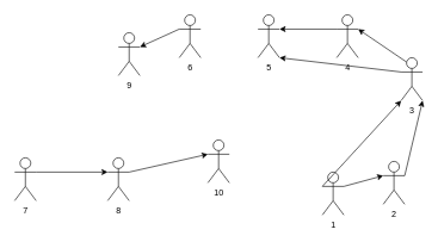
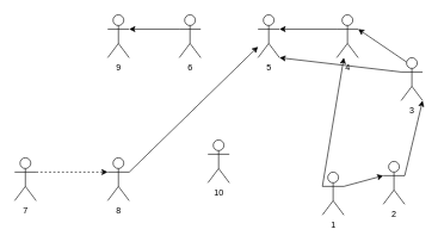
  <mxCell id="0" />
  <mxCell id="1" parent="0" />
  <mxCell id="2" value="6" style="shape=umlActor;verticalLabelPosition=bottom;verticalAlign=top;html=1;outlineConnect=0;" vertex="1" parent="1"><mxGeometry x="250" y="20" width="30" height="60" as="geometry" /></mxCell>
  <mxCell id="3" value="1&lt;div&gt;&lt;br&gt;&lt;/div&gt;" style="shape=umlActor;verticalLabelPosition=bottom;verticalAlign=top;html=1;outlineConnect=0;" vertex="1" parent="1"><mxGeometry x="450" y="240" width="30" height="60" as="geometry" /></mxCell>
  <mxCell id="4" value="7" style="shape=umlActor;verticalLabelPosition=bottom;verticalAlign=top;html=1;outlineConnect=0;" vertex="1" parent="1"><mxGeometry x="20" y="220" width="30" height="60" as="geometry" /></mxCell>
  <mxCell id="5" value="8" style="shape=umlActor;verticalLabelPosition=bottom;verticalAlign=top;html=1;outlineConnect=0;" vertex="1" parent="1"><mxGeometry x="150" y="220" width="30" height="60" as="geometry" /></mxCell>
- <mxCell id="6" value="9" style="shape=umlActor;verticalLabelPosition=bottom;verticalAlign=top;html=1;outlineConnect=0;" vertex="1" parent="1"><mxGeometry x="165" y="45" width="30" height="60" as="geometry" /></mxCell>
+ <mxCell id="6" value="9" style="shape=umlActor;verticalLabelPosition=bottom;verticalAlign=top;html=1;outlineConnect=0;" vertex="1" parent="1"><mxGeometry x="150" y="20" width="30" height="60" as="geometry" /></mxCell>
  <mxCell id="7" value="10&lt;div&gt;&lt;br&gt;&lt;/div&gt;" style="shape=umlActor;verticalLabelPosition=bottom;verticalAlign=top;html=1;outlineConnect=0;" vertex="1" parent="1"><mxGeometry x="290" y="195" width="30" height="60" as="geometry" /></mxCell>
  <mxCell id="8" value="5" style="shape=umlActor;verticalLabelPosition=bottom;verticalAlign=top;html=1;outlineConnect=0;" vertex="1" parent="1"><mxGeometry x="360" y="20" width="30" height="60" as="geometry" /></mxCell>
  <mxCell id="9" value="4" style="shape=umlActor;verticalLabelPosition=bottom;verticalAlign=top;html=1;outlineConnect=0;" vertex="1" parent="1"><mxGeometry x="470" y="20" width="30" height="60" as="geometry" /></mxCell>
  <mxCell id="10" value="3" style="shape=umlActor;verticalLabelPosition=bottom;verticalAlign=top;html=1;outlineConnect=0;" vertex="1" parent="1"><mxGeometry x="560" y="80" width="30" height="60" as="geometry" /></mxCell>
  <mxCell id="11" value="2" style="shape=umlActor;verticalLabelPosition=bottom;verticalAlign=top;html=1;outlineConnect=0;" vertex="1" parent="1"><mxGeometry x="535" y="225" width="30" height="60" as="geometry" /></mxCell>
  <mxCell id="12" value="" style="endArrow=classic;html=1;rounded=0;exitX=1;exitY=0.333;exitDx=0;exitDy=0;exitPerimeter=0;entryX=0;entryY=0.333;entryDx=0;entryDy=0;entryPerimeter=0;" edge="1" parent="1" source="3" target="11"><mxGeometry width="50" height="50" relative="1" as="geometry"><mxPoint x="290" y="140" as="sourcePoint" /><mxPoint x="340" y="90" as="targetPoint" /></mxGeometry></mxCell>
- <mxCell id="13" value="" style="endArrow=classic;html=1;rounded=0;exitX=0;exitY=0.333;exitDx=0;exitDy=0;exitPerimeter=0;entryX=0;entryY=1;entryDx=0;entryDy=0;entryPerimeter=0;" edge="1" parent="1" source="3" target="10"><mxGeometry width="50" height="50" relative="1" as="geometry"><mxPoint x="290" y="140" as="sourcePoint" /><mxPoint x="560" y="160" as="targetPoint" /></mxGeometry></mxCell>
+ <mxCell id="13" value="" style="endArrow=classic;html=1;rounded=0;exitX=0;exitY=0.333;exitDx=0;exitDy=0;exitPerimeter=0;" edge="1" parent="1" source="3" target="9"><mxGeometry width="50" height="50" relative="1" as="geometry"><mxPoint x="290" y="140" as="sourcePoint" /><mxPoint x="560" y="160" as="targetPoint" /></mxGeometry></mxCell>
  <mxCell id="14" value="" style="endArrow=classic;html=1;rounded=0;exitX=0.25;exitY=0.1;exitDx=0;exitDy=0;exitPerimeter=0;entryX=1;entryY=0.333;entryDx=0;entryDy=0;entryPerimeter=0;" edge="1" parent="1" source="10" target="9"><mxGeometry width="50" height="50" relative="1" as="geometry"><mxPoint x="290" y="140" as="sourcePoint" /><mxPoint x="500" y="40" as="targetPoint" /></mxGeometry></mxCell>
  <mxCell id="15" value="" style="endArrow=classic;html=1;rounded=0;exitX=0;exitY=0.333;exitDx=0;exitDy=0;exitPerimeter=0;entryX=1;entryY=0.333;entryDx=0;entryDy=0;entryPerimeter=0;" edge="1" parent="1" source="2" target="6"><mxGeometry width="50" height="50" relative="1" as="geometry"><mxPoint x="290" y="120" as="sourcePoint" /><mxPoint x="340" y="70" as="targetPoint" /></mxGeometry></mxCell>
- <mxCell id="16" value="" style="endArrow=classic;html=1;rounded=0;exitX=1;exitY=0.333;exitDx=0;exitDy=0;exitPerimeter=0;entryX=0;entryY=0.333;entryDx=0;entryDy=0;entryPerimeter=0;" edge="1" parent="1" source="4" target="5"><mxGeometry width="50" height="50" relative="1" as="geometry"><mxPoint x="290" y="130" as="sourcePoint" /><mxPoint x="340" y="80" as="targetPoint" /></mxGeometry></mxCell>
- <mxCell id="17" value="" style="endArrow=classic;html=1;rounded=0;exitX=1;exitY=0.333;exitDx=0;exitDy=0;exitPerimeter=0;entryX=0;entryY=0.333;entryDx=0;entryDy=0;entryPerimeter=0;" edge="1" parent="1" source="5" target="7"><mxGeometry width="50" height="50" relative="1" as="geometry"><mxPoint x="290" y="130" as="sourcePoint" /><mxPoint x="340" y="80" as="targetPoint" /></mxGeometry></mxCell>
+ <mxCell id="16" value="" style="endArrow=classic;html=1;rounded=0;exitX=1;exitY=0.333;exitDx=0;exitDy=0;exitPerimeter=0;entryX=0;entryY=0.333;entryDx=0;entryDy=0;entryPerimeter=0;dashed=1;" edge="1" parent="1" source="4" target="5"><mxGeometry width="50" height="50" relative="1" as="geometry"><mxPoint x="290" y="130" as="sourcePoint" /><mxPoint x="340" y="80" as="targetPoint" /></mxGeometry></mxCell>
+ <mxCell id="17" value="" style="endArrow=classic;html=1;rounded=0;exitX=1;exitY=0.333;exitDx=0;exitDy=0;exitPerimeter=0;" edge="1" parent="1" source="5" target="8"><mxGeometry width="50" height="50" relative="1" as="geometry"><mxPoint x="290" y="130" as="sourcePoint" /><mxPoint x="340" y="80" as="targetPoint" /></mxGeometry></mxCell>
  <mxCell id="18" value="" style="endArrow=classic;html=1;rounded=0;exitX=0;exitY=0.333;exitDx=0;exitDy=0;exitPerimeter=0;entryX=1;entryY=0.333;entryDx=0;entryDy=0;entryPerimeter=0;" edge="1" parent="1" source="9" target="8"><mxGeometry width="50" height="50" relative="1" as="geometry"><mxPoint x="290" y="120" as="sourcePoint" /><mxPoint x="340" y="70" as="targetPoint" /></mxGeometry></mxCell>
  <mxCell id="19" value="" style="endArrow=classic;html=1;rounded=0;entryX=1;entryY=1;entryDx=0;entryDy=0;entryPerimeter=0;exitX=0;exitY=0.333;exitDx=0;exitDy=0;exitPerimeter=0;" edge="1" parent="1" source="10" target="8"><mxGeometry width="50" height="50" relative="1" as="geometry"><mxPoint x="550" y="120" as="sourcePoint" /><mxPoint x="340" y="70" as="targetPoint" /></mxGeometry></mxCell>
  <mxCell id="20" value="" style="endArrow=classic;html=1;rounded=0;exitX=1;exitY=0.333;exitDx=0;exitDy=0;exitPerimeter=0;entryX=1;entryY=1;entryDx=0;entryDy=0;entryPerimeter=0;" edge="1" parent="1" source="11" target="10"><mxGeometry width="50" height="50" relative="1" as="geometry"><mxPoint x="400" y="150" as="sourcePoint" /><mxPoint x="450" y="100" as="targetPoint" /></mxGeometry></mxCell>
